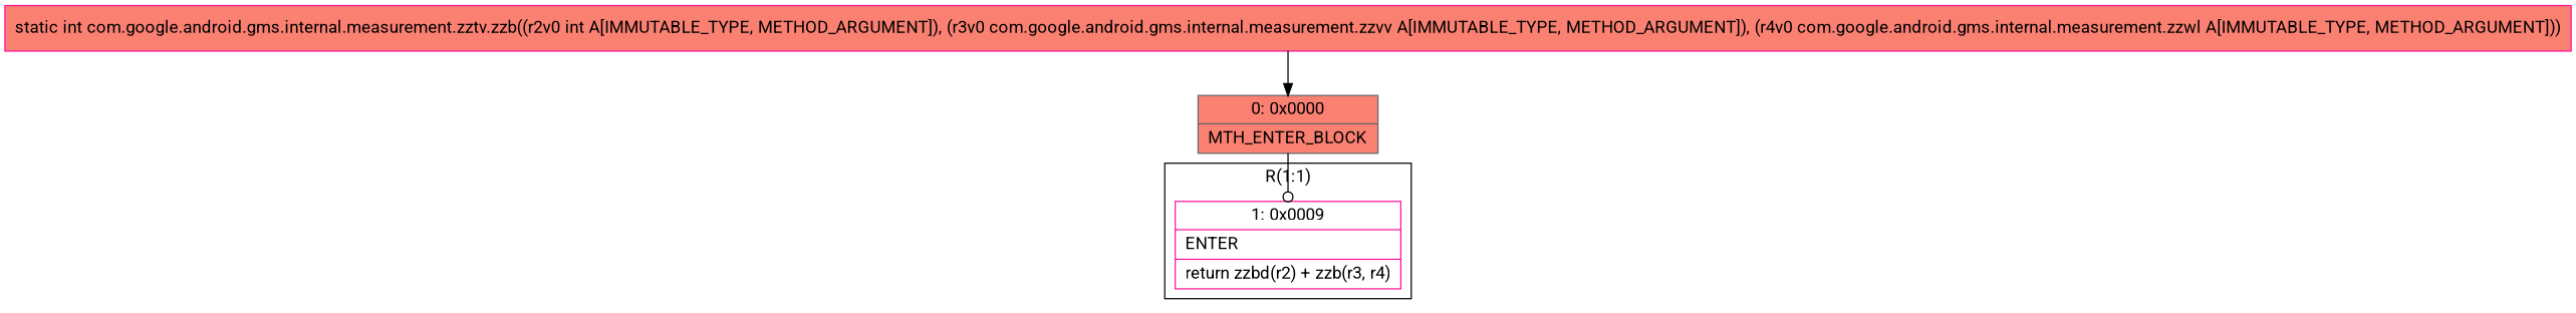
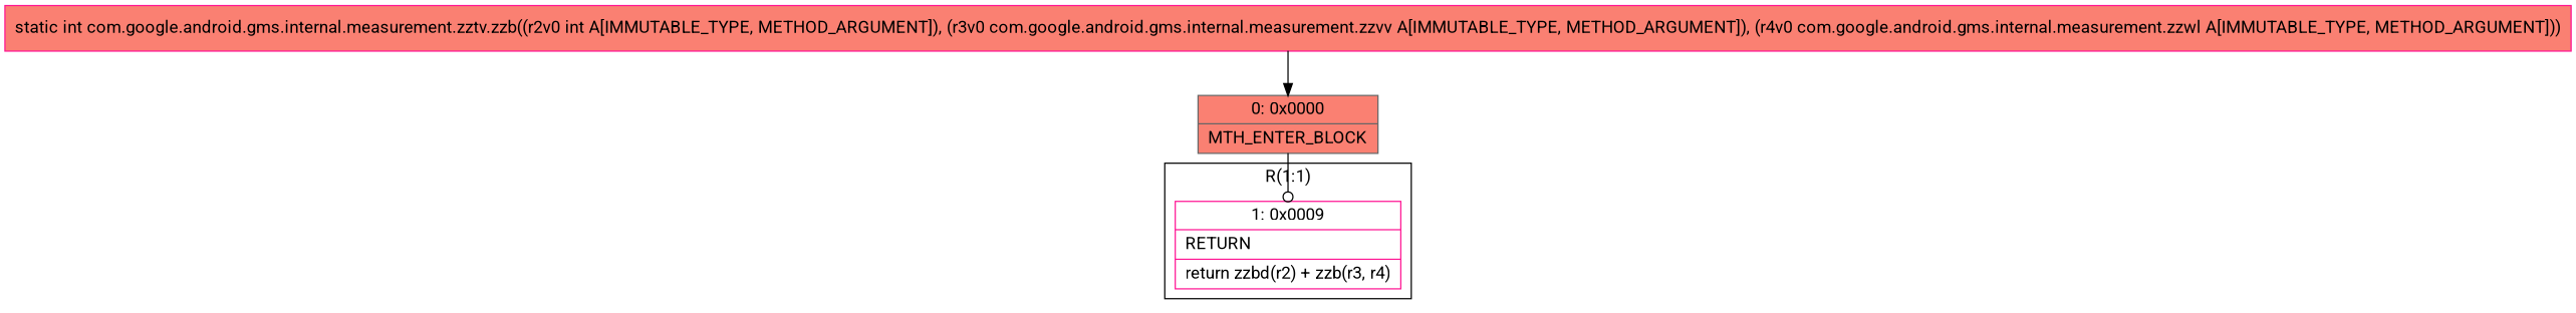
  digraph {
    fontname=Roboto
    node [color=deeppink shape=record style=filled fillcolor=salmon fontname=Roboto]
    edge [fontname=Roboto]
-   n1 [label="{1\:\ 0x0009|ENTER\l|return zzbd(r2) + zzb(r3, r4)\l}" fillcolor=white]
+   n1 [label="{1\:\ 0x0009|RETURN\l|return zzbd(r2) + zzb(r3, r4)\l}" fillcolor=white]
    n2 [color=gray40 label="{0\:\ 0x0000|MTH_ENTER_BLOCK\l}"]
    n3 [label="{static int com.google.android.gms.internal.measurement.zztv.zzb((r2v0 int A[IMMUTABLE_TYPE, METHOD_ARGUMENT]), (r3v0 com.google.android.gms.internal.measurement.zzvv A[IMMUTABLE_TYPE, METHOD_ARGUMENT]), (r4v0 com.google.android.gms.internal.measurement.zzwl A[IMMUTABLE_TYPE, METHOD_ARGUMENT])) }"]
    subgraph cluster_1 {
      label="R(1:1)"
      n1
    }
    n2 -> n1 [arrowhead=odot]
    n3 -> n2 [arrowhead=normal]
  }
